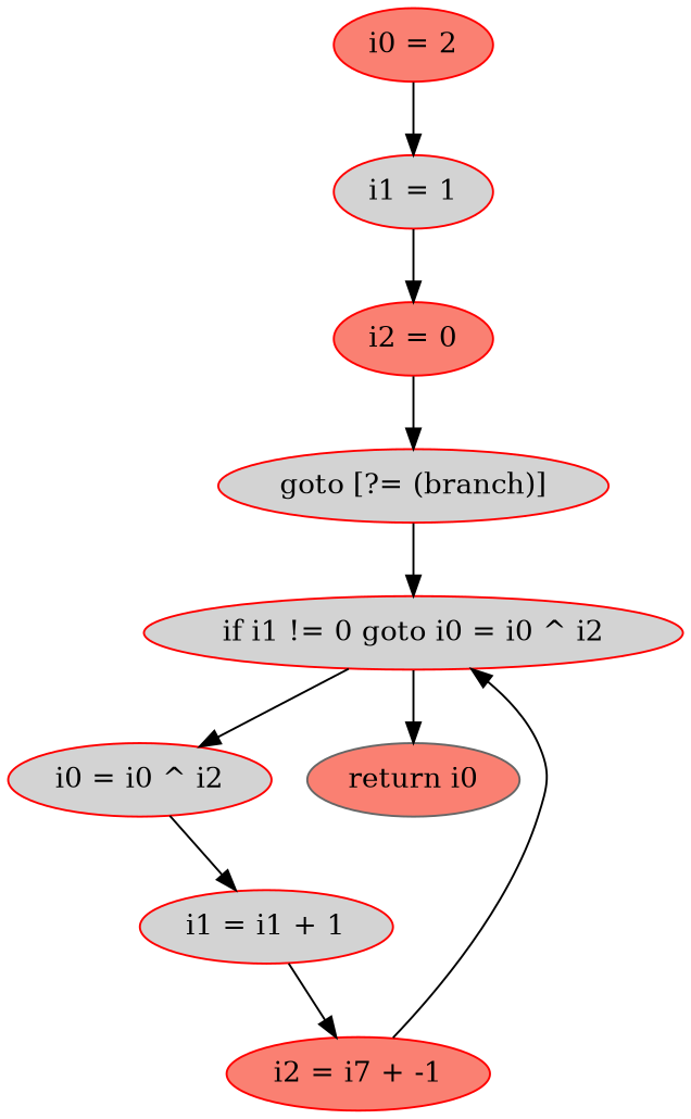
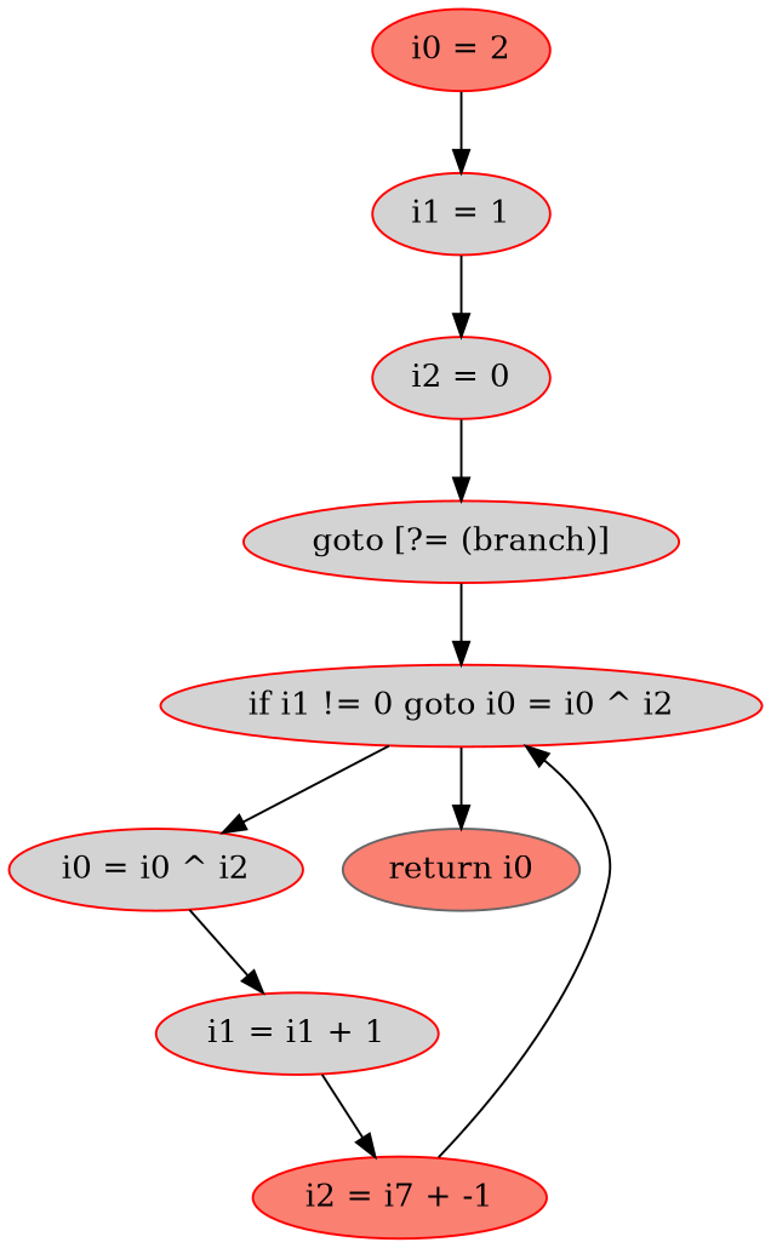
  digraph {
    node [color=red fillcolor=lightgrey style=filled]
    n1 [fillcolor=salmon label="i0 = 2"]
    "i1 = 1"
-   "i2 = 0" [fillcolor=salmon]
+   "i2 = 0"
    "goto [?= (branch)]"
    "if i1 != 0 goto i0 = i0 ^ i2"
    "i0 = i0 ^ i2"
    "return i0" [color=gray40 fillcolor=salmon]
    "i1 = i1 + 1"
    n9 [fillcolor=salmon label="i2 = i7 + -1"]
    n1 -> "i1 = 1"
    "i1 = 1" -> "i2 = 0"
    "i2 = 0" -> "goto [?= (branch)]"
    "goto [?= (branch)]" -> "if i1 != 0 goto i0 = i0 ^ i2"
    "if i1 != 0 goto i0 = i0 ^ i2" -> "i0 = i0 ^ i2"
    "if i1 != 0 goto i0 = i0 ^ i2" -> "return i0"
    "i0 = i0 ^ i2" -> "i1 = i1 + 1"
    "i1 = i1 + 1" -> n9
    n9 -> "if i1 != 0 goto i0 = i0 ^ i2"
  }
